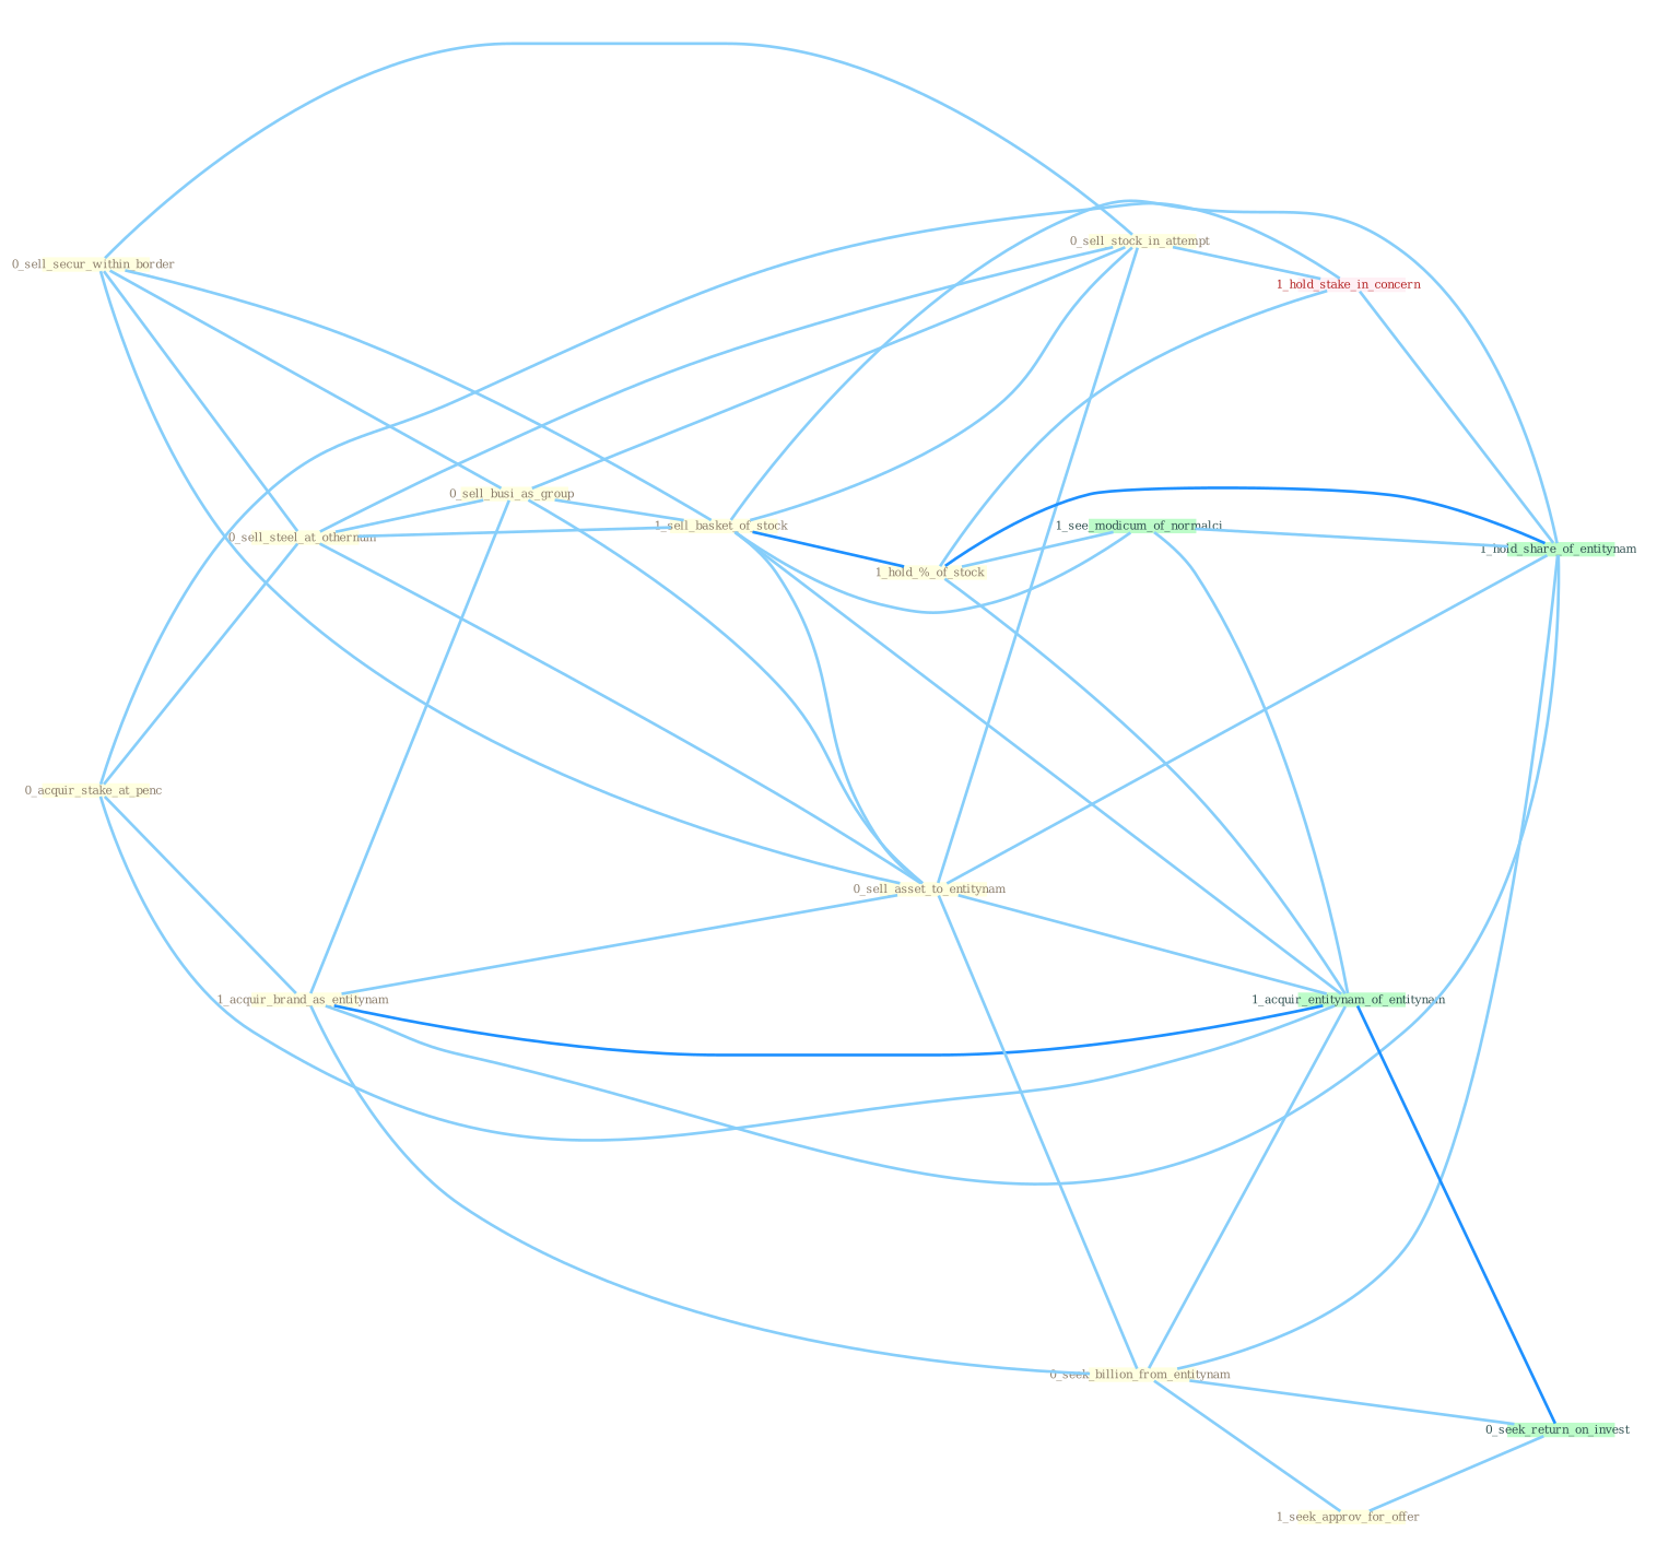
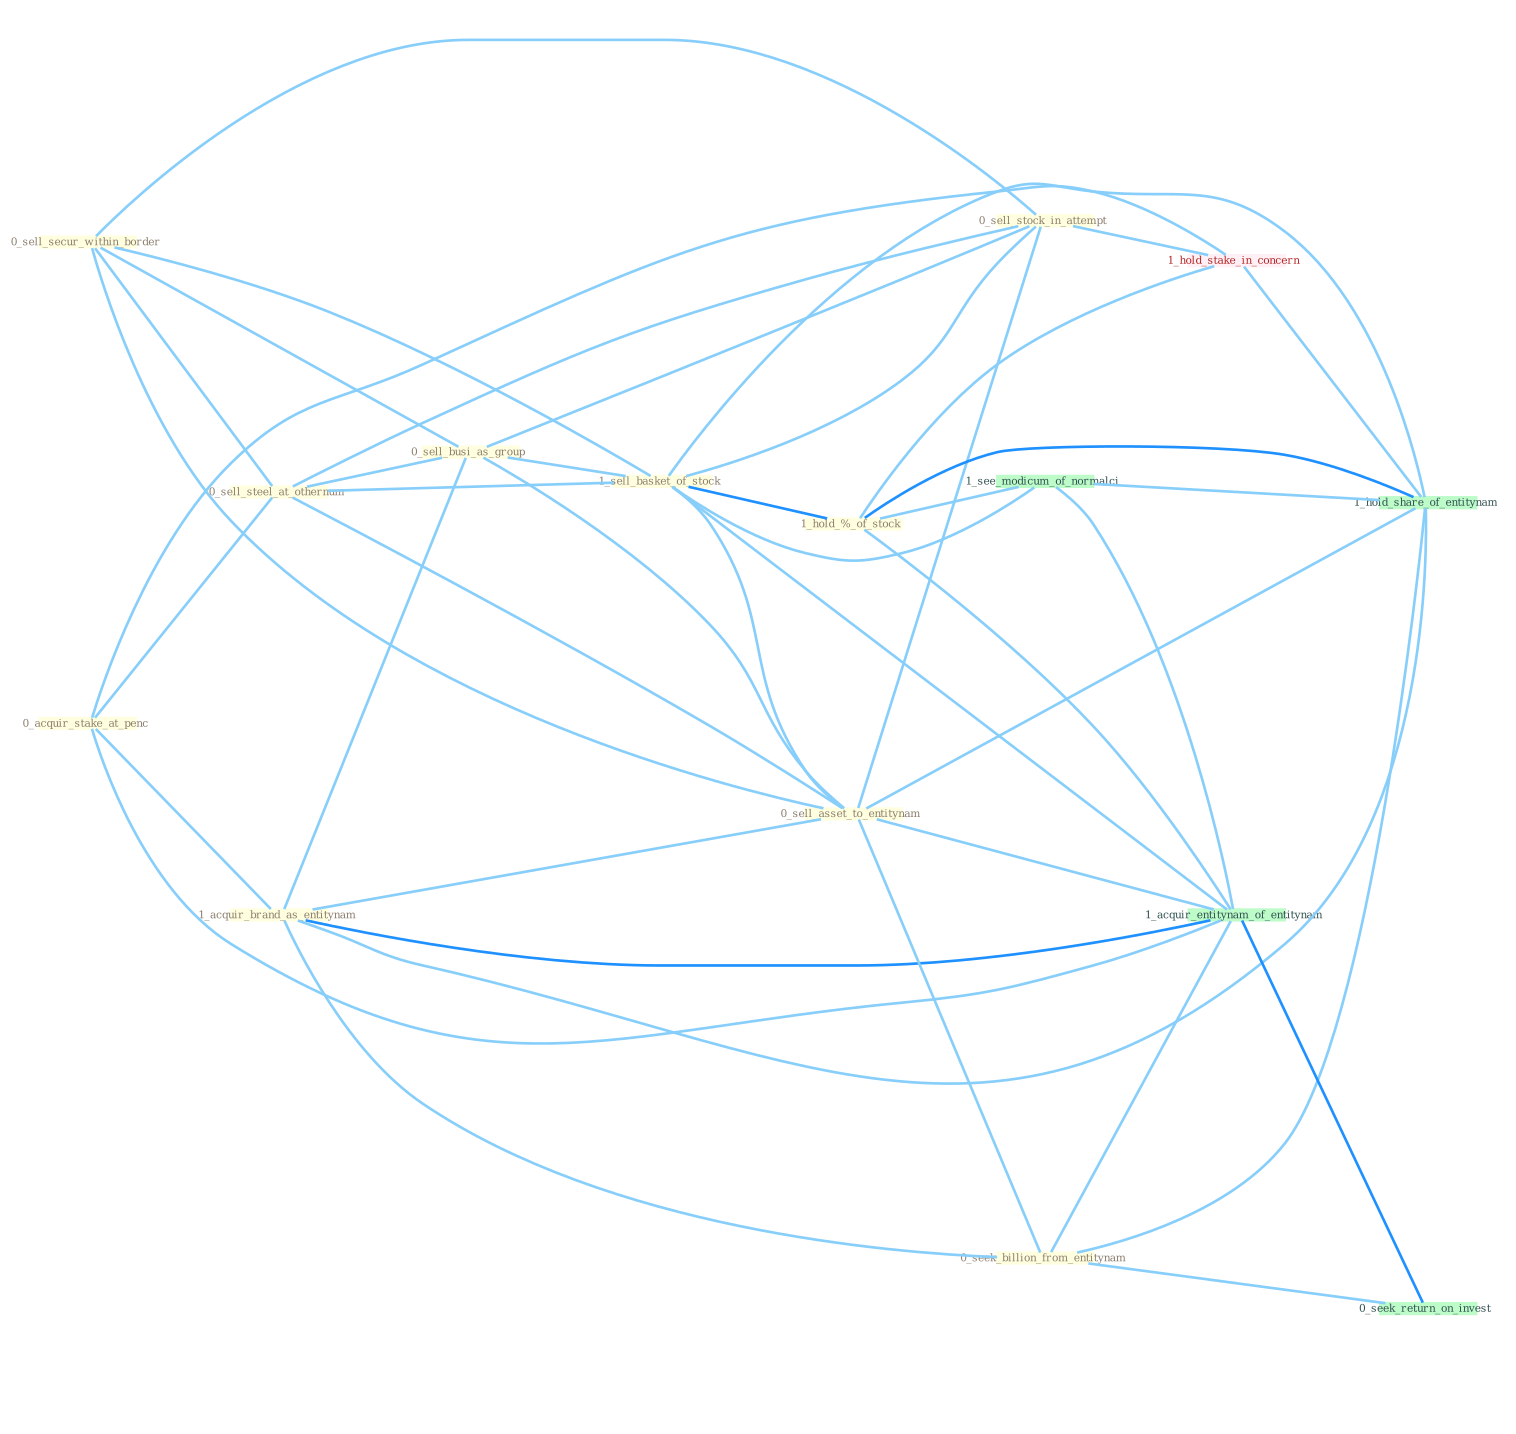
  graph {
    rankdir=LR
    node [color="#ffffe0" fixedsize=true fontcolor="#8b7d6b" fontsize=4 shape=polygon style=filled]
    edge [color="#87cefa" w=1]
    "0_sell_secur_within_border " [height=.06 width=.5]
    "0_acquir_stake_at_penc " [height=.06 width=.5]
    "0_sell_steel_at_othernum " [height=.06 width=.5]
    "1_acquir_brand_as_entitynam " [height=.06 width=.5]
    "0_sell_busi_as_group " [height=.06 width=.5]
    "1_sell_basket_of_stock " [height=.06 width=.5]
    "0_sell_asset_to_entitynam " [height=.06 width=.5]
    "0_seek_billion_from_entitynam " [height=.06 width=.5]
    "1_hold_%_of_stock " [height=.06 width=.5]
    "0_sell_stock_in_attempt " [height=.06 width=.5]
-   "1_seek_approv_for_offer " [height=.06 width=.5]
    "1_hold_stake_in_concern " [color="#fff0f5" fontcolor="#b22222" height=.06 width=.5]
    "1_acquir_entitynam_of_entitynam " [color="#BDFCC9" fontcolor="#2f4f4f" height=.06 width=.5]
    "1_hold_share_of_entitynam " [color="#BDFCC9" fontcolor="#2f4f4f" height=.06 width=.5]
    "1_see_modicum_of_normalci " [color="#BDFCC9" fontcolor="#2f4f4f" height=.06 width=.5]
    "0_seek_return_on_invest " [color="#BDFCC9" fontcolor="#2f4f4f" height=.06 width=.5]
    subgraph sub_1 {
      "0_sell_secur_within_border "
      "0_acquir_stake_at_penc "
      "0_sell_steel_at_othernum "
      "1_acquir_brand_as_entitynam "
      "0_sell_busi_as_group "
      "1_sell_basket_of_stock "
      "0_sell_asset_to_entitynam "
      "0_seek_billion_from_entitynam "
      "1_hold_%_of_stock "
      "0_sell_stock_in_attempt "
-     "1_seek_approv_for_offer "
    }
    subgraph sub_2 {
      "1_hold_stake_in_concern "
    }
    "0_sell_secur_within_border " -- "0_sell_steel_at_othernum "
    "0_sell_secur_within_border " -- "0_sell_busi_as_group "
    "0_sell_secur_within_border " -- "1_sell_basket_of_stock "
    "0_sell_secur_within_border " -- "0_sell_asset_to_entitynam "
    "0_sell_secur_within_border " -- "0_sell_stock_in_attempt "
    "0_acquir_stake_at_penc " -- "0_sell_steel_at_othernum "
    "0_acquir_stake_at_penc " -- "1_acquir_brand_as_entitynam "
    "0_acquir_stake_at_penc " -- "1_hold_stake_in_concern "
    "0_acquir_stake_at_penc " -- "1_acquir_entitynam_of_entitynam "
    "0_sell_steel_at_othernum " -- "0_sell_busi_as_group "
    "0_sell_steel_at_othernum " -- "1_sell_basket_of_stock "
    "0_sell_steel_at_othernum " -- "0_sell_asset_to_entitynam "
    "0_sell_steel_at_othernum " -- "0_sell_stock_in_attempt "
    "1_acquir_brand_as_entitynam " -- "0_sell_busi_as_group "
    "1_acquir_brand_as_entitynam " -- "0_sell_asset_to_entitynam "
    "1_acquir_brand_as_entitynam " -- "0_seek_billion_from_entitynam "
    "1_acquir_brand_as_entitynam " -- "1_acquir_entitynam_of_entitynam " [color="#1e90ff" w=2]
    "1_acquir_brand_as_entitynam " -- "1_hold_share_of_entitynam "
    "0_sell_busi_as_group " -- "1_sell_basket_of_stock "
    "0_sell_busi_as_group " -- "0_sell_asset_to_entitynam "
    "0_sell_busi_as_group " -- "0_sell_stock_in_attempt "
    "1_sell_basket_of_stock " -- "0_sell_asset_to_entitynam "
    "1_sell_basket_of_stock " -- "1_hold_%_of_stock " [color="#1e90ff" w=2]
    "1_sell_basket_of_stock " -- "0_sell_stock_in_attempt "
    "1_sell_basket_of_stock " -- "1_acquir_entitynam_of_entitynam "
    "1_sell_basket_of_stock " -- "1_hold_share_of_entitynam "
    "1_sell_basket_of_stock " -- "1_see_modicum_of_normalci "
    "0_sell_asset_to_entitynam " -- "0_seek_billion_from_entitynam "
    "0_sell_asset_to_entitynam " -- "0_sell_stock_in_attempt "
    "0_sell_asset_to_entitynam " -- "1_acquir_entitynam_of_entitynam "
    "0_sell_asset_to_entitynam " -- "1_hold_share_of_entitynam "
-   "0_seek_billion_from_entitynam " -- "1_seek_approv_for_offer "
    "0_seek_billion_from_entitynam " -- "1_acquir_entitynam_of_entitynam "
    "0_seek_billion_from_entitynam " -- "1_hold_share_of_entitynam "
    "0_seek_billion_from_entitynam " -- "0_seek_return_on_invest "
    "1_hold_%_of_stock " -- "1_hold_stake_in_concern "
    "1_hold_%_of_stock " -- "1_acquir_entitynam_of_entitynam "
    "1_hold_%_of_stock " -- "1_hold_share_of_entitynam " [color="#1e90ff" w=2]
    "1_hold_%_of_stock " -- "1_see_modicum_of_normalci "
    "0_sell_stock_in_attempt " -- "1_hold_stake_in_concern "
-   "1_seek_approv_for_offer " -- "0_seek_return_on_invest "
    "1_hold_stake_in_concern " -- "1_hold_share_of_entitynam "
    "1_acquir_entitynam_of_entitynam " -- "0_seek_return_on_invest " [color="#1e90ff" w=2]
    "1_see_modicum_of_normalci " -- "1_acquir_entitynam_of_entitynam "
    "1_see_modicum_of_normalci " -- "1_hold_share_of_entitynam "
  }
